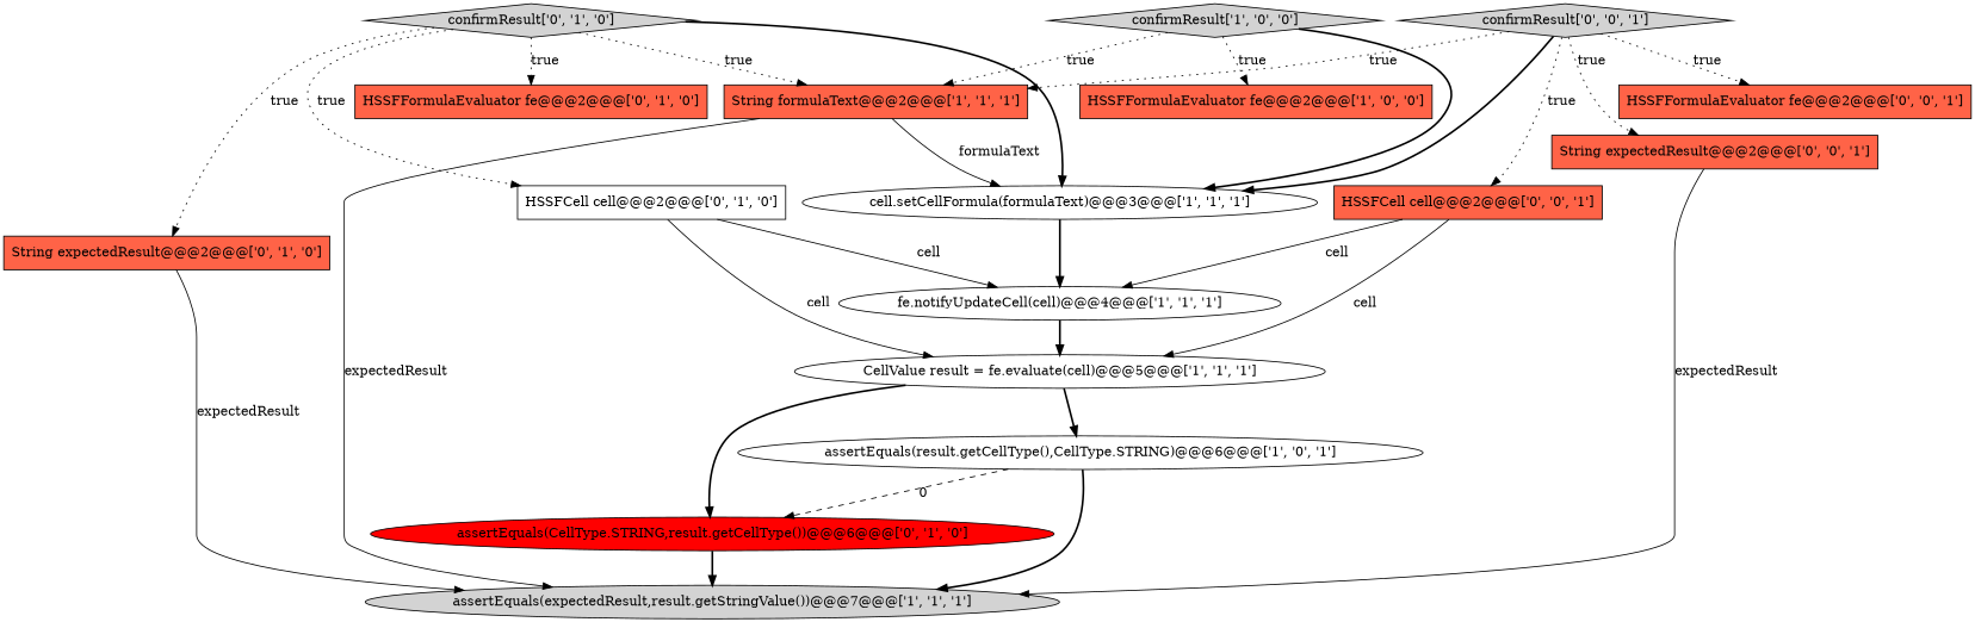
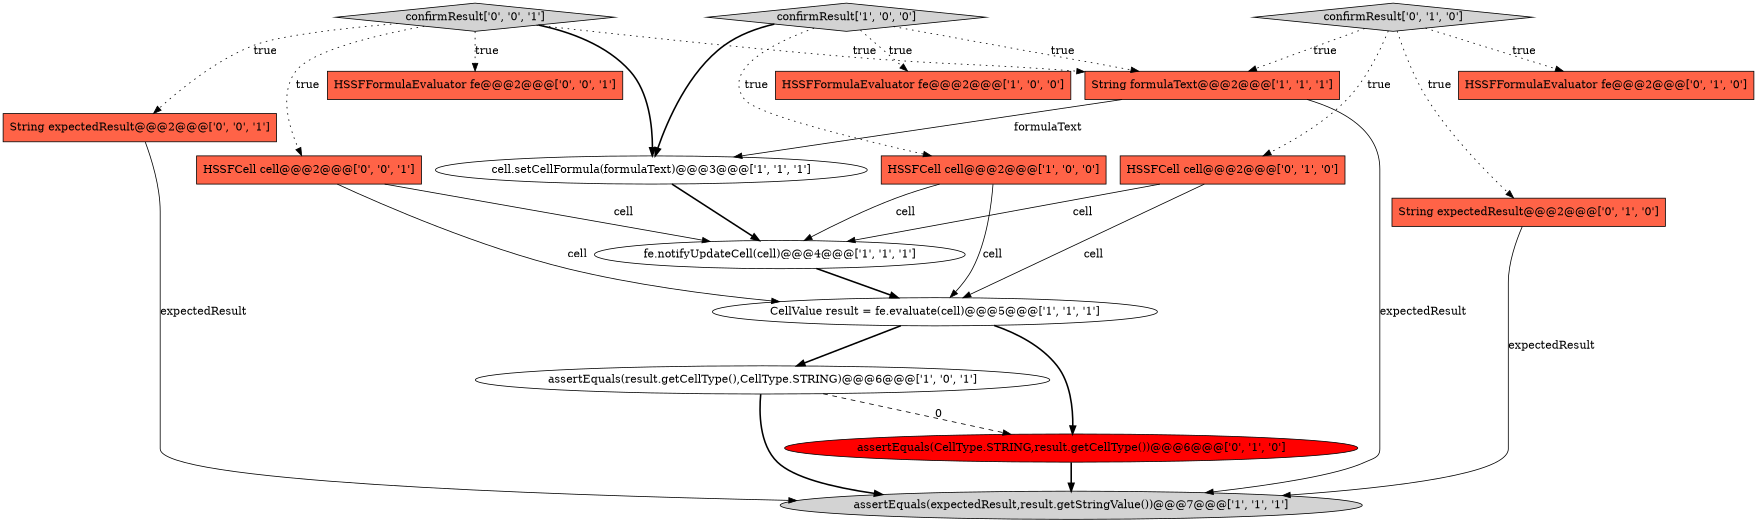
  digraph {
    node [fillcolor=tomato shape=box style=filled]
    edge [style=dotted]
    n1 [label="String expectedResult@@@2@@@['0', '0', '1']"]
    n2 [fillcolor=lightgray label="assertEquals(expectedResult,result.getStringValue())@@@7@@@['1', '1', '1']" shape=ellipse]
    n3 [fillcolor=white label="cell.setCellFormula(formulaText)@@@3@@@['1', '1', '1']" shape=ellipse]
    n4 [fillcolor=white label="fe.notifyUpdateCell(cell)@@@4@@@['1', '1', '1']" shape=ellipse]
    n5 [fillcolor=red label="assertEquals(CellType.STRING,result.getCellType())@@@6@@@['0', '1', '0']" shape=ellipse]
    n6 [label="HSSFCell cell@@@2@@@['0', '0', '1']"]
    n7 [fillcolor=white label="CellValue result = fe.evaluate(cell)@@@5@@@['1', '1', '1']" shape=ellipse]
    n8 [fillcolor=white label="assertEquals(result.getCellType(),CellType.STRING)@@@6@@@['1', '0', '1']" shape=ellipse]
+   n9 [label="HSSFCell cell@@@2@@@['1', '0', '0']"]
    n10 [fillcolor=lightgray label="confirmResult['1', '0', '0']" shape=diamond]
    n11 [label="HSSFFormulaEvaluator fe@@@2@@@['1', '0', '0']"]
    n12 [label="String formulaText@@@2@@@['1', '1', '1']"]
-   n13 [fillcolor=white label="HSSFCell cell@@@2@@@['0', '1', '0']"]
+   n13 [label="HSSFCell cell@@@2@@@['0', '1', '0']"]
    n14 [fillcolor=lightgray label="confirmResult['0', '1', '0']" shape=diamond]
    n15 [label="HSSFFormulaEvaluator fe@@@2@@@['0', '1', '0']"]
    n16 [label="String expectedResult@@@2@@@['0', '1', '0']"]
    n17 [label="HSSFFormulaEvaluator fe@@@2@@@['0', '0', '1']"]
    n18 [fillcolor=lightgray label="confirmResult['0', '0', '1']" shape=diamond]
    n1 -> n2 [label=expectedResult style=solid]
    n3 -> n4 [style=bold]
    n4 -> n7 [style=bold]
    n5 -> n2 [style=bold]
    n6 -> n4 [label=cell style=solid]
    n6 -> n7 [label=cell style=solid]
    n7 -> n5 [style=bold]
    n7 -> n8 [style=bold]
    n8 -> n2 [style=bold]
    n8 -> n5 [label=0 style=dashed]
+   n9 -> n4 [label=cell style=solid]
+   n9 -> n7 [label=cell style=solid]
    n10 -> n3 [style=bold]
+   n10 -> n9 [label=true]
    n10 -> n11 [label=true]
    n10 -> n12 [label=true]
    n12 -> n2 [label=expectedResult style=solid]
    n12 -> n3 [label=formulaText style=solid]
    n13 -> n4 [label=cell style=solid]
    n13 -> n7 [label=cell style=solid]
-   n14 -> n3 [style=bold]
    n14 -> n12 [label=true]
    n14 -> n13 [label=true]
    n14 -> n15 [label=true]
    n14 -> n16 [label=true]
    n16 -> n2 [label=expectedResult style=solid]
    n18 -> n1 [label=true]
    n18 -> n3 [style=bold]
    n18 -> n6 [label=true]
    n18 -> n12 [label=true]
    n18 -> n17 [label=true]
  }
